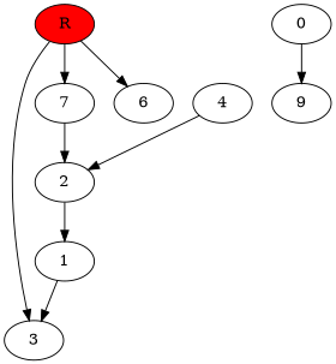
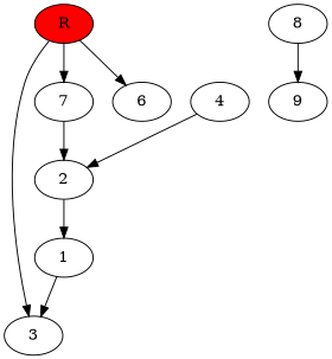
  digraph {
    1
    3
    2
    4
    7
-   8 [label=0]
+   8
    9
    R [fillcolor="#ff0000" style=filled]
    6
    1 -> 3
    2 -> 1
    4 -> 2
    7 -> 2
    8 -> 9
    R -> 3
    R -> 7
    R -> 6
  }
